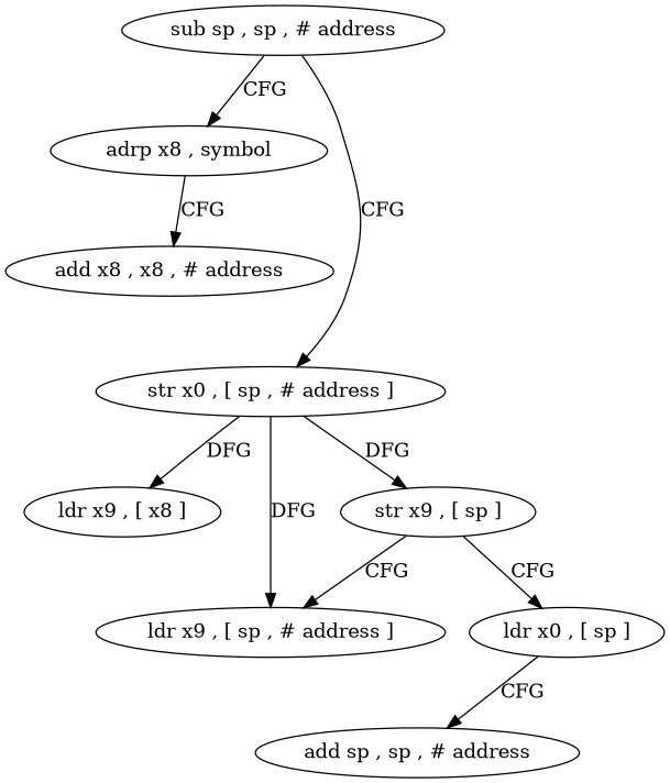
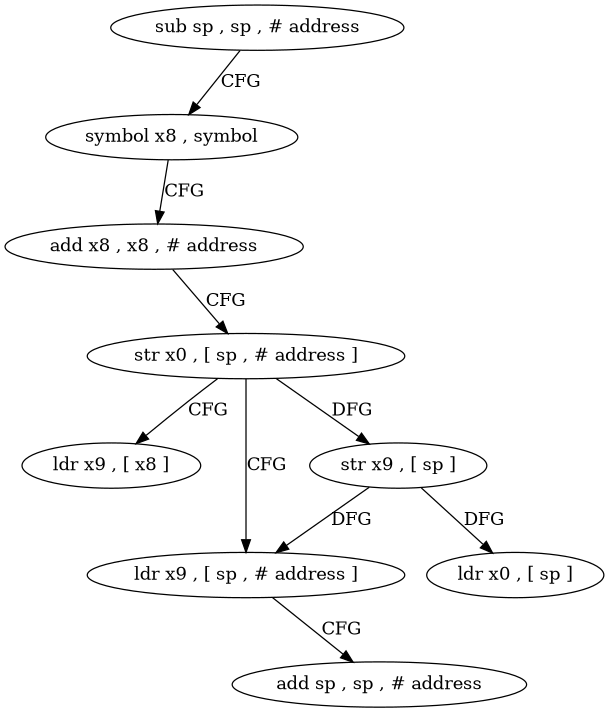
  digraph {
    n1 [label="sub sp , sp , # address"]
-   n2 [label="adrp x8 , symbol"]
+   n2 [label="symbol x8 , symbol"]
    n3 [label="add x8 , x8 , # address"]
    n4 [label="str x0 , [ sp , # address ]"]
    n5 [label="ldr x9 , [ x8 ]"]
    n6 [label="ldr x9 , [ sp , # address ]"]
    n7 [label="str x9 , [ sp ]"]
    n8 [label="ldr x0 , [ sp ]"]
    n9 [label="add sp , sp , # address"]
    n1 -> n2 [label=CFG]
    n2 -> n3 [label=CFG]
-   n1 -> n4 [label=CFG]
-   n4 -> n5 [label=DFG]
-   n4 -> n6 [label=DFG]
+   n3 -> n4 [label=CFG]
+   n4 -> n5 [label=CFG]
+   n4 -> n6 [label=CFG]
    n4 -> n7 [label=DFG]
-   n7 -> n6 [label=CFG]
-   n7 -> n8 [label=CFG]
-   n8 -> n9 [label=CFG]
+   n7 -> n6 [label=DFG]
+   n7 -> n8 [label=DFG]
+   n6 -> n9 [label=CFG]
  }
